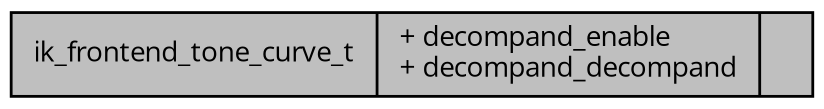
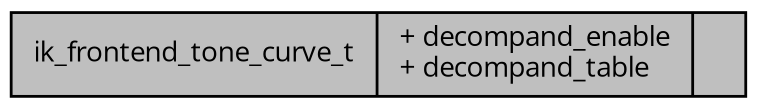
  digraph {
    rankdir=LR
    fontname="Open Sans"
-   n1 [color=black fillcolor=grey75 fontcolor=black fontname="Open Sans" fontsize=10 height=0.2 label="{ik_frontend_tone_curve_t\n|+ decompand_enable\l+ decompand_decompand\l|}" shape=record style=filled width=0.4]
+   n1 [color=black fillcolor=grey75 fontcolor=black fontname="Open Sans" fontsize=10 height=0.2 label="{ik_frontend_tone_curve_t\n|+ decompand_enable\l+ decompand_table\l|}" shape=record style=filled width=0.4]
  }
